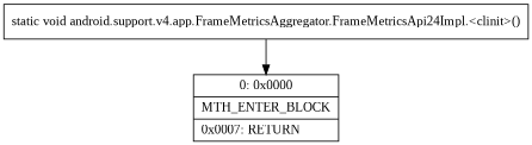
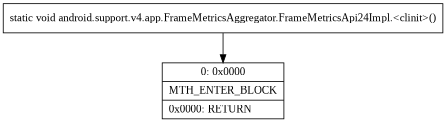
  digraph {
    fontname="Liberation Serif"
    node [shape=record fontname="Liberation Serif"]
-   n1 [label="{0\:\ 0x0000|MTH_ENTER_BLOCK\l|0x0007: RETURN   \l}"]
+   n1 [label="{0\:\ 0x0000|MTH_ENTER_BLOCK\l|0x0000: RETURN   \l}"]
    n2 [label="{static void android.support.v4.app.FrameMetricsAggregator.FrameMetricsApi24Impl.\<clinit\>() }"]
    n2 -> n1 [fontname="Liberation Serif"]
  }
